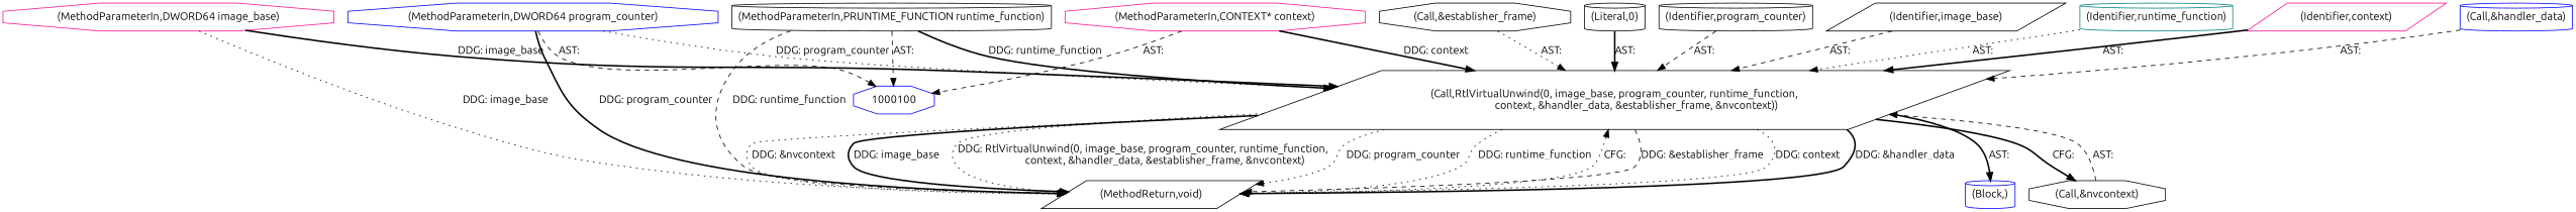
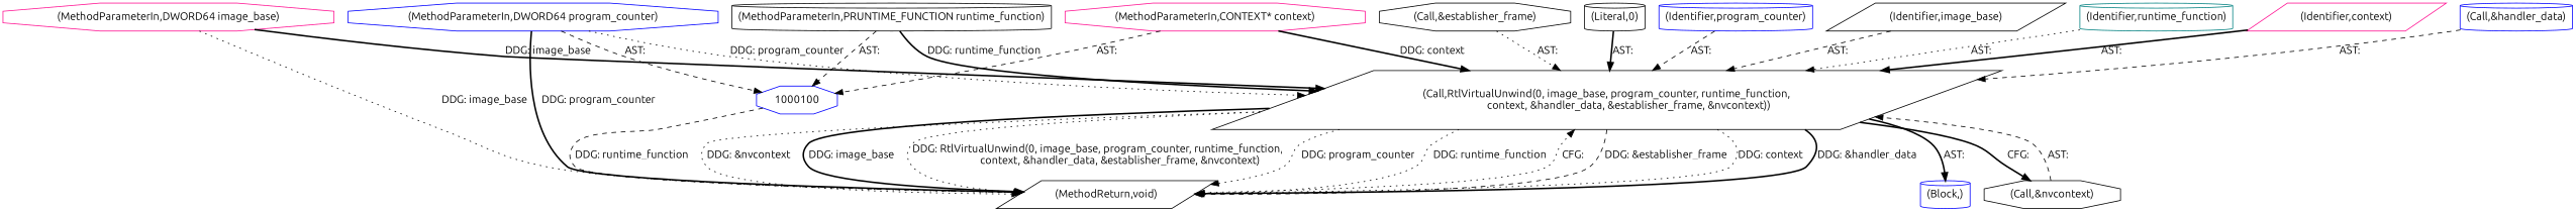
  digraph {
    fontname=Ubuntu
    node [color=black fontname=Ubuntu shape=cylinder]
    edge [fontname=Ubuntu style=bold]
    n1 [label="(Call,RtlVirtualUnwind(0, image_base, program_counter, runtime_function,\n                   context, &handler_data, &establisher_frame, &nvcontext))" shape=parallelogram]
    n2 [color=blue label="(Block,)"]
    n3 [label="(Call,&nvcontext)" shape=octagon]
    n4 [label="(MethodReturn,void)" shape=parallelogram]
    n5 [color=deeppink label="(MethodParameterIn,DWORD64 image_base)" shape=octagon]
    1000100 [color=blue shape=octagon]
    n7 [color=blue label="(MethodParameterIn,DWORD64 program_counter)" shape=octagon]
    n8 [label="(MethodParameterIn,PRUNTIME_FUNCTION runtime_function)"]
    n9 [color=deeppink label="(MethodParameterIn,CONTEXT* context)" shape=octagon]
    n10 [label="(Call,&establisher_frame)" shape=octagon]
    n11 [label="(Literal,0)"]
-   n12 [label="(Identifier,program_counter)"]
+   n12 [color=blue label="(Identifier,program_counter)"]
    n13 [label="(Identifier,image_base)" shape=parallelogram]
    n14 [color=teal label="(Identifier,runtime_function)"]
    n15 [color=deeppink label="(Identifier,context)" shape=parallelogram]
    n16 [color=blue label="(Call,&handler_data)"]
    n1 -> n2 [label="AST: "]
    n1 -> n3 [label="CFG: "]
    n1 -> n4 [label="DDG: &establisher_frame" style=dashed]
    n1 -> n4 [label="DDG: context" style=dotted]
    n1 -> n4 [label="DDG: &handler_data"]
    n1 -> n4 [label="DDG: &nvcontext" style=dotted]
    n1 -> n4 [label="DDG: image_base"]
    n1 -> n4 [label="DDG: RtlVirtualUnwind(0, image_base, program_counter, runtime_function,\n                   context, &handler_data, &establisher_frame, &nvcontext)" style=dotted]
    n1 -> n4 [label="DDG: program_counter" style=dotted]
    n1 -> n4 [label="DDG: runtime_function" style=dotted]
    n3 -> n1 [label="AST: " style=dashed]
    n4 -> n1 [label="CFG: " style=dotted]
    n5 -> n1 [label="DDG: image_base"]
    n5 -> n4 [label="DDG: image_base" style=dotted]
    n7 -> n1 [label="DDG: program_counter" style=dotted]
    n7 -> n4 [label="DDG: program_counter"]
    n7 -> 1000100 [label="AST: " style=dashed]
    n8 -> n1 [label="DDG: runtime_function"]
-   n8 -> n4 [label="DDG: runtime_function" style=dashed]
+   1000100 -> n4 [label="DDG: runtime_function" style=dashed]
    n8 -> 1000100 [label="AST: " style=dashed]
    n9 -> n1 [label="DDG: context"]
    n9 -> 1000100 [label="AST: " style=dashed]
    n10 -> n1 [label="AST: " style=dotted]
    n11 -> n1 [label="AST: "]
    n12 -> n1 [label="AST: " style=dashed]
    n13 -> n1 [label="AST: " style=dashed]
    n14 -> n1 [label="AST: " style=dotted]
    n15 -> n1 [label="AST: "]
    n16 -> n1 [label="AST: " style=dashed]
  }
